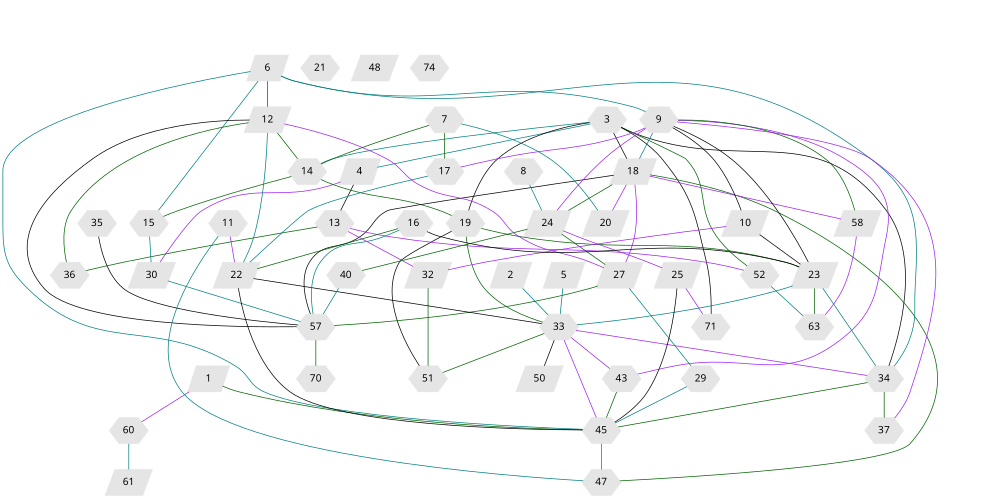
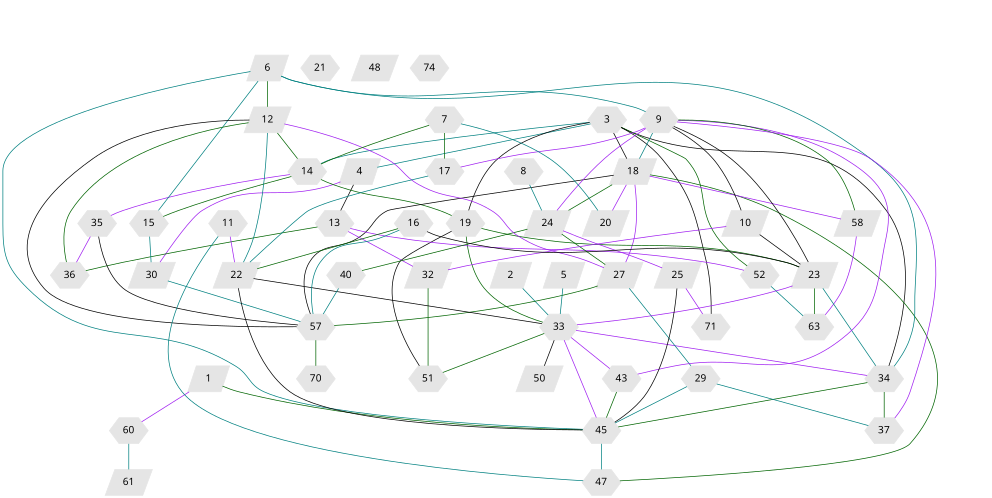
  graph {
    fontname="Noto Sans"
    node [color=gray90 fontname="Noto Sans" shape=hexagon style=filled]
    edge [color=darkgreen fontname="Noto Sans"]
    1 [shape=parallelogram super="+46"]
    45 [super="+72"]
    60
    47
    61 [shape=parallelogram]
    33 [super="+53"]
    34 [super="+54"]
    43
    51
    50 [shape=parallelogram super="+68"]
    2 [shape=parallelogram]
    3 [super="+69"]
    4 [shape=parallelogram super="+55"]
    14 [super="+64"]
    18 [shape=parallelogram super="+49"]
    19
    52 [super="+59"]
    71
    13 [super="+38"]
    30 [shape=parallelogram super="+66"]
    15 [super="+26"]
    35
    20 [shape=parallelogram]
    24 [shape=parallelogram super="+31"]
    58 [shape=parallelogram]
    27 [shape=parallelogram]
    57 [super="+73"]
    23 [shape=parallelogram super="+41"]
    37
    63
    32 [shape=parallelogram super="+42"]
    36 [super="+62"]
    5 [shape=parallelogram]
    6 [shape=parallelogram super="+75"]
    9 [super="+65"]
    12 [shape=parallelogram super="+28"]
    17
    10 [shape=parallelogram super="+76"]
    22 [shape=parallelogram super="+67"]
    7 [super="+56"]
    25 [shape=parallelogram super="+44"]
    40
    8
    11
    29 [super="+39"]
    70
    16
    21
    48 [shape=parallelogram]
    74
    1 -- 45
    1 -- 60 [color=purple]
    45 -- 47 [color=teal]
    60 -- 61 [color=teal]
    33 -- 45 [color=purple]
    33 -- 34 [color=purple]
    33 -- 43 [color=purple]
    33 -- 51
    33 -- 50 [color=black weight=2]
    34 -- 45
    34 -- 37
    43 -- 45
    2 -- 33 [color=teal]
    3 -- 34 [color=black]
    3 -- 4 [color=teal]
    3 -- 14 [color=teal]
    3 -- 18 [color=black]
    3 -- 19 [color=black]
    3 -- 52
    3 -- 71 [color=black]
    4 -- 13 [color=black]
    4 -- 30 [color=purple]
    14 -- 19
    14 -- 15
+   14 -- 35 [color=purple]
    18 -- 47
    18 -- 20 [color=purple]
    18 -- 24
    18 -- 58 [color=purple]
    18 -- 27 [color=purple]
    18 -- 57 [color=black]
    19 -- 33
    19 -- 51 [color=black]
    19 -- 23
    52 -- 63 [color=teal]
    13 -- 52 [color=purple]
    13 -- 32 [color=purple]
    13 -- 36
    30 -- 57 [color=teal]
    15 -- 30 [color=teal]
    35 -- 57 [color=black]
+   35 -- 36 [color=purple]
    24 -- 27
    24 -- 25 [color=purple]
    24 -- 40
    58 -- 63 [color=purple]
    27 -- 57
    27 -- 29 [color=teal]
    57 -- 70
-   23 -- 33 [color=teal weight=2]
+   23 -- 33 [color=purple weight=2]
    23 -- 34 [color=teal]
    23 -- 63
    32 -- 51
    5 -- 33 [color=teal]
    6 -- 45 [color=teal]
    6 -- 34 [color=teal]
    6 -- 15 [color=teal]
    6 -- 9 [color=teal]
    6 -- 12
    9 -- 43 [color=purple]
    9 -- 18 [color=teal weight=2]
    9 -- 24 [color=purple weight=2]
    9 -- 58
    9 -- 23 [color=black]
    9 -- 37 [color=purple]
    9 -- 17 [color=purple]
    9 -- 10 [color=black]
    12 -- 14
    12 -- 27 [color=purple]
    12 -- 57 [color=black]
    12 -- 36
    12 -- 22 [color=teal]
    17 -- 22 [color=teal]
    10 -- 23 [color=black]
    10 -- 32 [color=purple]
    22 -- 45 [color=black]
    22 -- 33 [color=black]
    7 -- 14
    7 -- 20 [color=teal]
    7 -- 17
    25 -- 45 [color=black]
    25 -- 71 [color=purple]
    40 -- 57 [color=teal]
    8 -- 24 [color=teal]
    11 -- 47 [color=teal]
    11 -- 22 [color=purple]
    29 -- 45 [color=teal]
+   29 -- 37 [color=teal]
    16 -- 57 [color=teal]
    16 -- 23 [color=black]
    16 -- 22
  }
